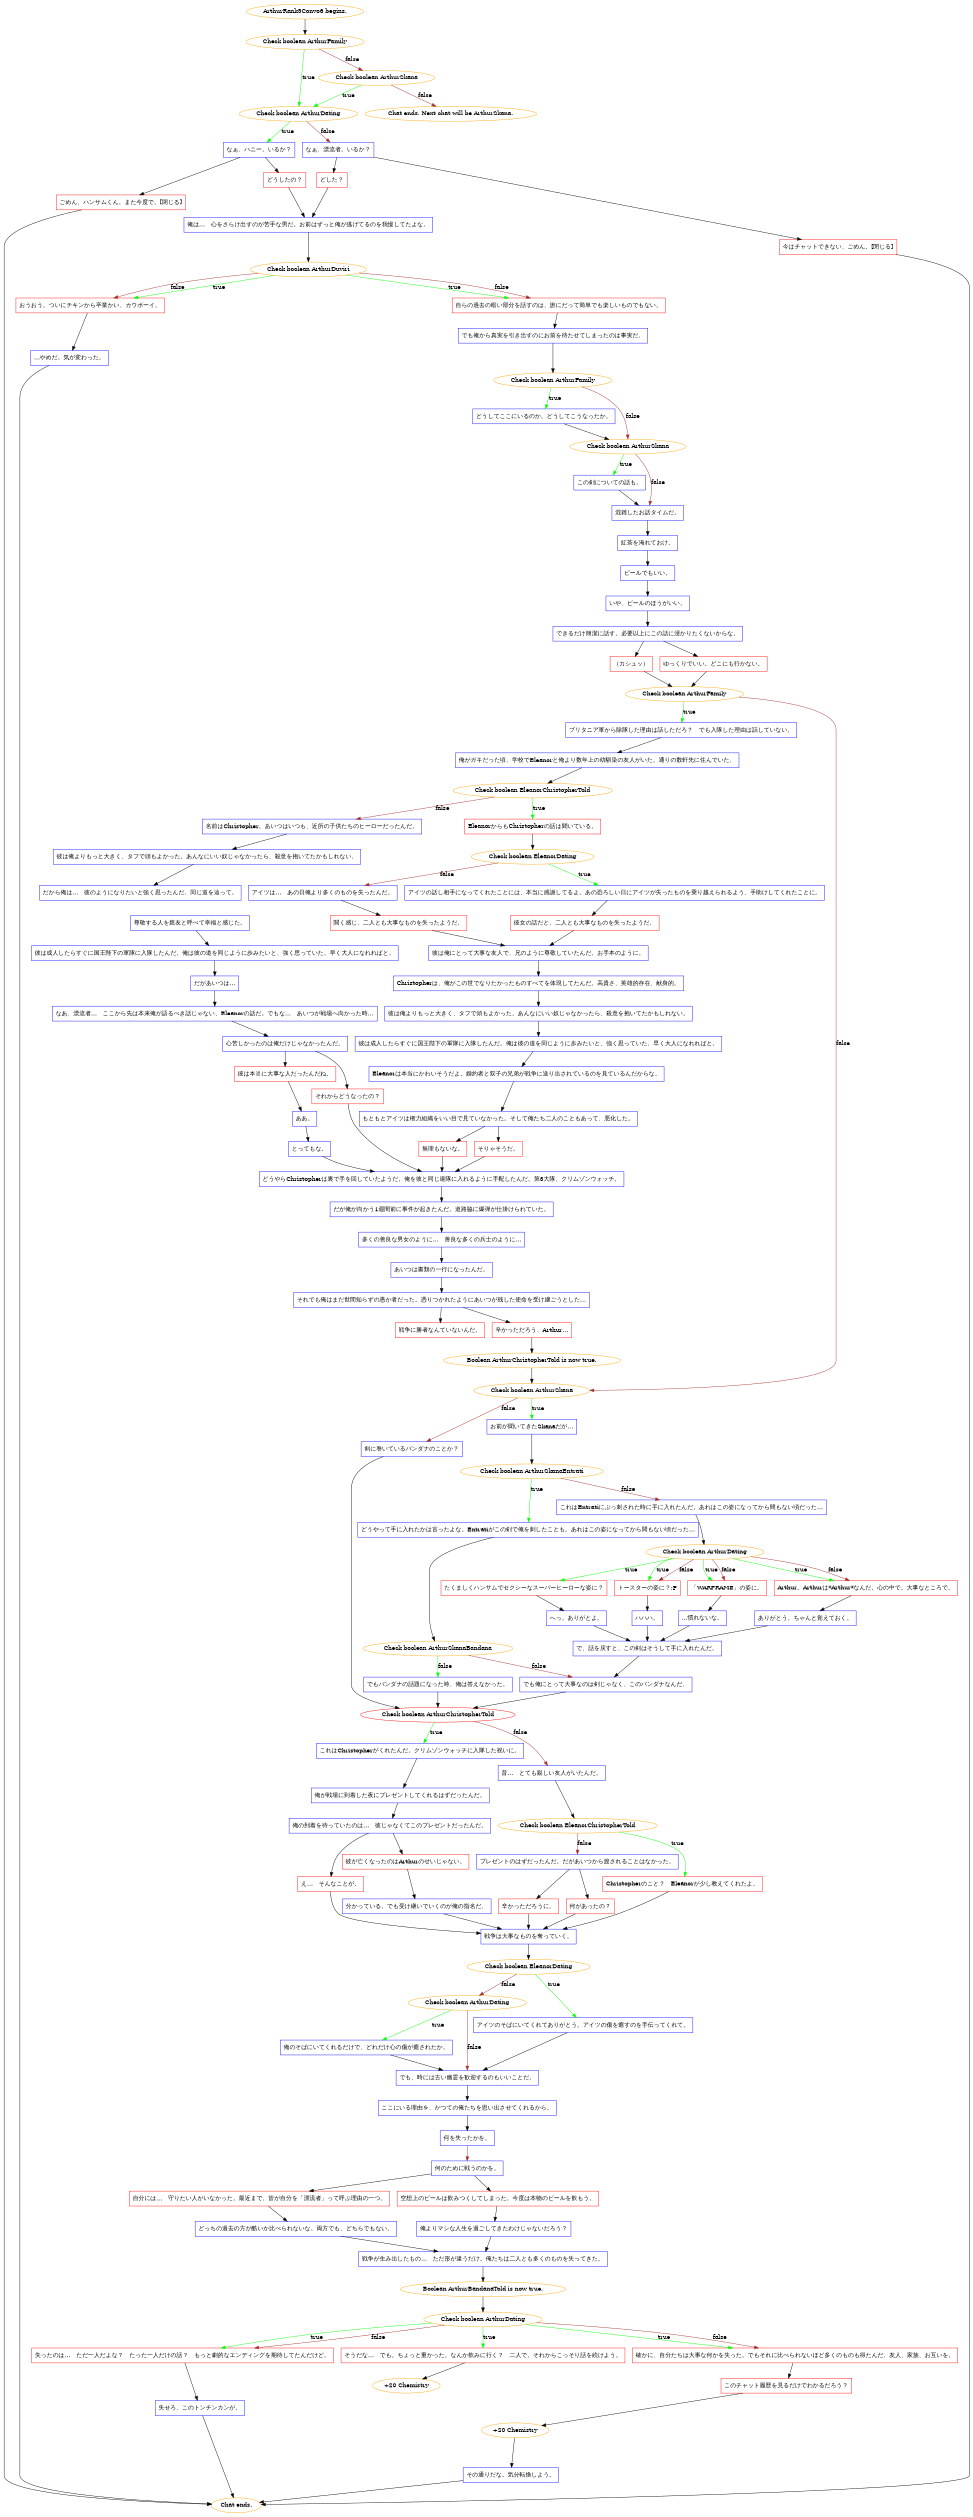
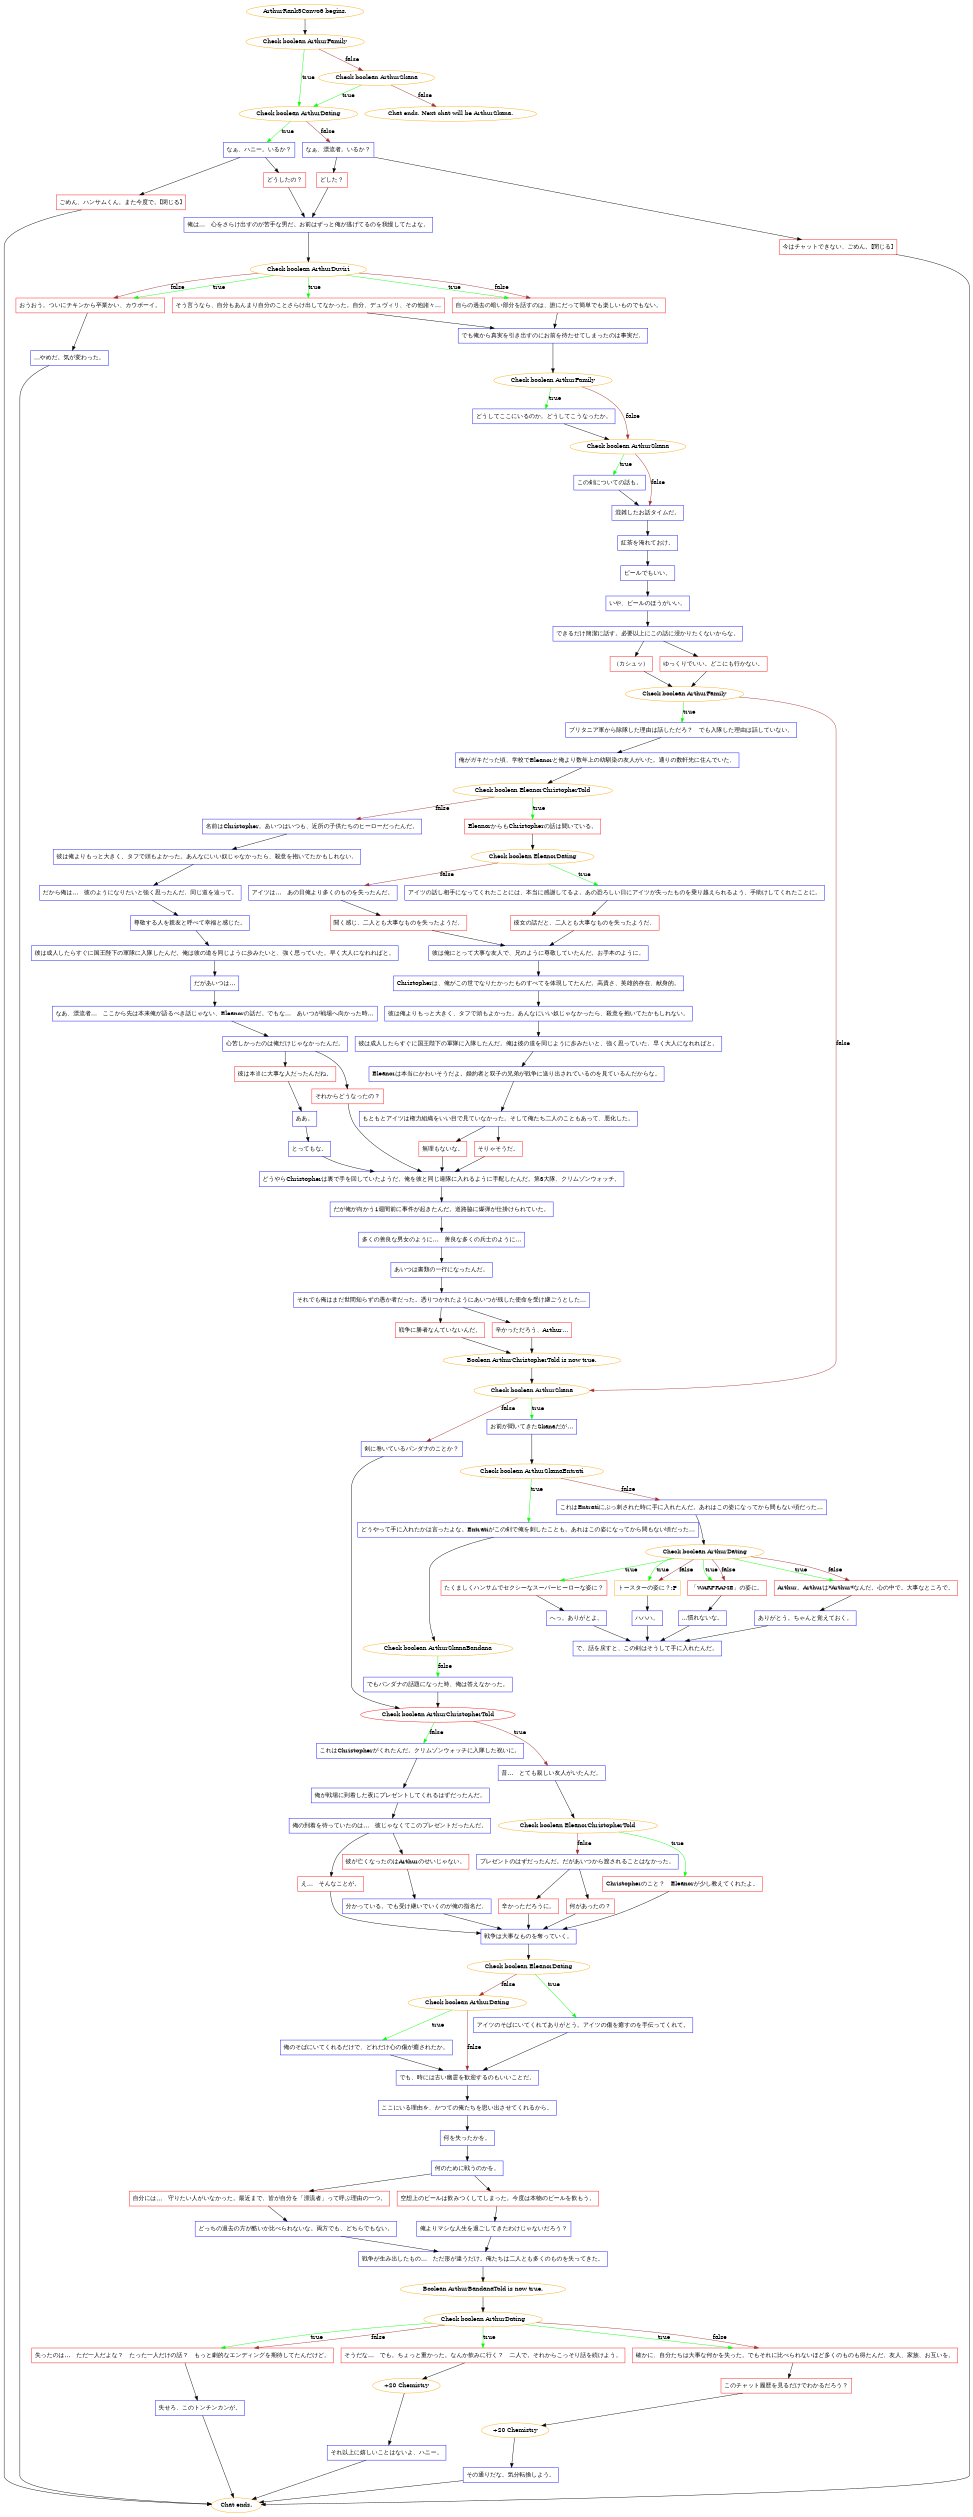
  digraph {
    node [color=blue shape=box]
    "ArthurRank5Convo6 begins." [color=orange shape=""]
    n2 [color=orange label="Check boolean ArthurFamily" shape=""]
    n3 [color=orange label="Check boolean ArthurDating" shape=""]
    n4 [color=orange label="Check boolean ArthurSkana" shape=""]
    n5 [label="なぁ、ハニー。いるか？"]
    n6 [label="なぁ、漂流者。いるか？"]
    "Chat ends. Next chat will be ArthurSkana." [color=orange shape=""]
    n8 [color=red label="どうしたの？"]
    n9 [color=red label="ごめん、ハンサムくん。また今度で。[閉じる]"]
    n10 [color=red label="どした？"]
    n11 [color=red label="今はチャットできない、ごめん。[閉じる]"]
    n12 [label="俺は…　心をさらけ出すのが苦手な男だ。お前はずっと俺が逃げてるのを我慢してたよな。"]
    "Chat ends." [color=orange shape=""]
    n14 [color=orange label="Check boolean ArthurDuviri" shape=""]
+   n15 [color=red label="そう言うなら、自分もあんまり自分のことさらけ出してなかった。自分、デュヴィリ、その他諸々…"]
    n16 [color=red label="自らの過去の暗い部分を話すのは、誰にだって簡単でも楽しいものでもない。"]
    n17 [color=red label="おうおう。ついにチキンから卒業かい、カウボーイ。"]
    n18 [label="でも俺から真実を引き出すのにお前を待たせてしまったのは事実だ。"]
    n19 [label="…やめだ。気が変わった。"]
    n20 [color=orange label="Check boolean ArthurFamily" shape=""]
    n21 [label="どうしてここにいるのか。どうしてこうなったか。"]
    n22 [color=orange label="Check boolean ArthurSkana" shape=""]
    n23 [label="この剣についての話も。"]
    n24 [label="混雑したお話タイムだ。"]
    n25 [label="紅茶を淹れておけ。"]
    n26 [label="ビールでもいい。"]
    n27 [label="いや、ビールのほうがいい。"]
    n28 [label="できるだけ簡潔に話す。必要以上にこの話に浸かりたくないからな。"]
    n29 [color=red label="（カシュッ）"]
    n30 [color=red label="ゆっくりでいい。どこにも行かない。"]
    n31 [color=orange label="Check boolean ArthurFamily" shape=""]
    n32 [label="ブリタニア軍から除隊した理由は話しただろ？　でも入隊した理由は話していない。"]
    n33 [color=orange label="Check boolean ArthurSkana" shape=""]
    n34 [label="俺がガキだった頃、学校でEleanorと俺より数年上の幼馴染の友人がいた。通りの数軒先に住んでいた。"]
    n35 [label="お前が聞いてきたSkanaだが…"]
    n36 [label="剣に巻いているバンダナのことか？"]
    n37 [color=orange label="Check boolean EleanorChristopherTold" shape=""]
    n38 [color=orange label="Check boolean ArthurSkanaEntrati" shape=""]
    n39 [color=red label="Check boolean ArthurChristopherTold" shape=""]
    n40 [color=red label="EleanorからもChristopherの話は聞いている。"]
    n41 [label="名前はChristopher。あいつはいつも、近所の子供たちのヒーローだったんだ。"]
    n42 [label="どうやって手に入れたかは言ったよな。Entratiがこの剣で俺を刺したことも。あれはこの姿になってから間もない頃だった…"]
    n43 [label="これはEntratiにぶっ刺された時に手に入れたんだ。あれはこの姿になってから間もない頃だった…"]
    n44 [label="これはChristopherがくれたんだ。クリムゾンウォッチに入隊した祝いに。"]
    n45 [label="昔…　とても親しい友人がいたんだ。"]
    n46 [color=orange label="Check boolean EleanorDating" shape=""]
    n47 [label="彼は俺よりもっと大きく、タフで頭もよかった。あんなにいい奴じゃなかったら、殺意を抱いてたかもしれない。"]
    n48 [color=orange label="Check boolean ArthurSkanaBandana" shape=""]
    n49 [color=orange label="Check boolean ArthurDating" shape=""]
    n50 [label="俺が戦場に到着した夜にプレゼントしてくれるはずだったんだ。"]
    n51 [color=orange label="Check boolean EleanorChristopherTold" shape=""]
    n52 [label="アイツの話し相手になってくれたことには、本当に感謝してるよ。あの恐ろしい日にアイツが失ったものを乗り越えられるよう、手助けしてくれたことに。"]
    n53 [label="アイツは…　あの日俺より多くのものを失ったんだ。"]
    n54 [label="だから俺は…　彼のようになりたいと強く思ったんだ。同じ道を辿って。"]
    n55 [label="でもバンダナの話題になった時、俺は答えなかった。"]
-   n56 [label="でも俺にとって大事なのは剣じゃなく、このバンダナなんだ。"]
    n57 [color=red label="たくましくハンサムでセクシーなスーパーヒーローな姿に？"]
-   n58 [color=red label="トースターの姿に？:P"]
+   n58 [color=orange label="トースターの姿に？:P"]
    n59 [color=red label="「WARFRAME」の姿に。"]
    n60 [color=red label="Arthur。Arthurは*Arthur*なんだ。心の中で。大事なところで。"]
    n61 [label="俺の到着を待っていたのは…　彼じゃなくてこのプレゼントだったんだ。"]
    n62 [color=red label="Christopherのこと？　Eleanorが少し教えてくれたよ。"]
    n63 [label="プレゼントのはずだったんだ。だがあいつから渡されることはなかった。"]
    n64 [color=red label="彼女の話だと、二人とも大事なものを失ったようだ。"]
    n65 [color=red label="聞く感じ、二人とも大事なものを失ったようだ。"]
    n66 [label="尊敬する人を親友と呼べて幸福と感じた。"]
    n67 [label="へっ。ありがとよ。"]
    n68 [label="ハハハ。"]
    n69 [label="…慣れないな。"]
    n70 [label="ありがとう。ちゃんと覚えておく。"]
    n71 [color=red label="彼が亡くなったのはArthurのせいじゃない。"]
    n72 [color=red label="え…　そんなことが。"]
    n73 [label="戦争は大事なものを奪っていく。"]
    n74 [color=red label="何があったの？"]
    n75 [color=red label="辛かっただろうに。"]
    n76 [label="彼は俺にとって大事な友人で、兄のように尊敬していたんだ。お手本のように。"]
    n77 [label="彼は成人したらすぐに国王陛下の軍隊に入隊したんだ。俺は彼の道を同じように歩みたいと、強く思っていた。早く大人になれればと。"]
    n78 [label="で、話を戻すと、この剣はそうして手に入れたんだ。"]
    n79 [label="分かっている。でも受け継いでいくのが俺の指名だ。"]
    n80 [color=orange label="Check boolean EleanorDating" shape=""]
    n81 [label="Christopherは、俺がこの世でなりたかったものすべてを体現してたんだ。高貴さ、英雄的存在、献身的。"]
    n82 [label="だがあいつは…"]
    n83 [label="アイツのそばにいてくれてありがとう。アイツの傷を癒すのを手伝ってくれて。"]
    n84 [color=orange label="Check boolean ArthurDating" shape=""]
    n85 [label="彼は俺よりもっと大きく、タフで頭もよかった。あんなにいい奴じゃなかったら、殺意を抱いてたかもしれない。"]
    n86 [label="なあ、漂流者…　ここから先は本来俺が語るべき話じゃない、Eleanorの話だ。でもな…　あいつが戦場へ向かった時…"]
    n87 [label="でも、時には古い幽霊を歓迎するのもいいことだ。"]
    n88 [label="俺のそばにいてくれるだけで、どれだけ心の傷が癒されたか。"]
    n89 [label="彼は成人したらすぐに国王陛下の軍隊に入隊したんだ。俺は彼の道を同じように歩みたいと、強く思っていた。早く大人になれればと。"]
    n90 [label="心苦しかったのは俺だけじゃなかったんだ。"]
    n91 [label="ここにいる理由を、かつての俺たちを思い出させてくれるから。"]
    n92 [label="Eleanorは本当にかわいそうだよ。婚約者と双子の兄弟が戦争に送り出されているのを見ているんだからな。"]
    n93 [color=red label="彼は本当に大事な人だったんだね。"]
    n94 [color=red label="それからどうなったの？"]
    n95 [label="何を失ったかを。"]
    n96 [label="もともとアイツは権力組織をいい目で見ていなかった。そして俺たち二人のこともあって、悪化した。"]
    n97 [label="ああ。"]
    n98 [label="どうやらChristopherは裏で手を回していたようだ。俺を彼と同じ連隊に入れるように手配したんだ。第3大隊、クリムゾンウォッチ。"]
    n99 [label="何のために戦うのかを。"]
    n100 [color=red label="無理もないな。"]
    n101 [color=red label="そりゃそうだ。"]
    n102 [label="とってもな。"]
    n103 [label="だが俺が向かう1週間前に事件が起きたんだ。道路脇に爆弾が仕掛けられていた。"]
    n104 [color=red label="自分には…　守りたい人がいなかった。最近まで。皆が自分を「漂流者」って呼ぶ理由の一つ。"]
    n105 [color=red label="空想上のビールは飲みつくしてしまった。今度は本物のビールを飲もう。"]
    n106 [label="多くの善良な男女のように…　善良な多くの兵士のように…"]
    n107 [label="どっちの過去の方が酷いか比べられないな。両方でも、どちらでもない。"]
    n108 [label="俺よりマシな人生を過ごしてきたわけじゃないだろう？"]
    n109 [label="あいつは書類の一行になったんだ。"]
    n110 [label="戦争が生み出したもの…　ただ形が違うだけ。俺たちは二人とも多くのものを失ってきた。"]
    n111 [label="それでも俺はまだ世間知らずの愚か者だった。憑りつかれたようにあいつが残した使命を受け継ごうとした…"]
    n112 [color=orange label="Boolean ArthurBandanaTold is now true." shape=""]
    n113 [color=red label="辛かっただろう、Arthur…"]
    n114 [color=red label="戦争に勝者なんていないんだ。"]
    n115 [color=orange label="Check boolean ArthurDating" shape=""]
    n116 [color=orange label="Boolean ArthurChristopherTold is now true." shape=""]
    n117 [color=red label="そうだな…　でも。ちょっと重かった。なんか飲みに行く？　二人で。それからこっそり話を続けよう。"]
    n118 [color=red label="確かに、自分たちは大事な何かを失った。でもそれに比べられないほど多くのものも得たんだ。友人、家族、お互いを。"]
    n119 [color=red label="失ったのは…　ただ一人だよな？　たった一人だけの話？　もっと劇的なエンディングを期待してたんだけど。"]
    n120 [color=orange label="+20 Chemistry" shape=""]
    n121 [color=red label="このチャット履歴を見るだけでわかるだろう？"]
    n122 [label="失せろ、このトンチンカンが。"]
+   n123 [label="それ以上に嬉しいことはないよ、ハニー。"]
    n124 [color=orange label="+20 Chemistry" shape=""]
    n125 [label="その通りだな。気分転換しよう。"]
    "ArthurRank5Convo6 begins." -> n2
    n2 -> n3 [color=green label=true]
    n2 -> n4 [color=brown label=false]
    n3 -> n5 [color=green label=true]
    n3 -> n6 [color=brown label=false]
    n4 -> n3 [color=green label=true]
    n4 -> "Chat ends. Next chat will be ArthurSkana." [color=brown label=false]
    n5 -> n8
    n5 -> n9
    n6 -> n10
    n6 -> n11
    n8 -> n12
    n9 -> "Chat ends."
    n10 -> n12
    n11 -> "Chat ends."
    n12 -> n14
+   n14 -> n15 [color=green label=true]
    n14 -> n16 [color=green label=true]
    n14 -> n16 [color=brown label=false]
    n14 -> n17 [color=green label=true]
    n14 -> n17 [color=brown label=false]
+   n15 -> n18
    n16 -> n18
    n17 -> n19
    n18 -> n20
    n19 -> "Chat ends."
    n20 -> n21 [color=green label=true]
    n20 -> n22 [color=brown label=false]
    n21 -> n22
    n22 -> n23 [color=green label=true]
    n22 -> n24 [color=brown label=false]
    n23 -> n24
    n24 -> n25
    n25 -> n26
    n26 -> n27
    n27 -> n28
    n28 -> n29
    n28 -> n30
    n29 -> n31
    n30 -> n31
    n31 -> n32 [color=green label=true]
    n31 -> n33 [color=brown label=false]
    n32 -> n34
    n33 -> n35 [color=green label=true]
    n33 -> n36 [color=brown label=false]
    n34 -> n37
    n35 -> n38
    n36 -> n39
    n37 -> n40 [color=green label=true]
    n37 -> n41 [color=brown label=false]
    n38 -> n42 [color=green label=true]
    n38 -> n43 [color=brown label=false]
-   n39 -> n44 [color=green label=true]
-   n39 -> n45 [color=brown label=false]
+   n39 -> n44 [color=green label=false]
+   n39 -> n45 [color=brown label=true]
    n40 -> n46
    n41 -> n47
    n42 -> n48
    n43 -> n49
    n44 -> n50
    n45 -> n51
    n46 -> n52 [color=green label=true]
    n46 -> n53 [color=brown label=false]
    n47 -> n54
    n48 -> n55 [color=green label=false]
-   n48 -> n56 [color=brown label=false]
    n49 -> n57 [color=green label=true]
    n49 -> n58 [color=green label=true]
    n49 -> n58 [color=brown label=false]
    n49 -> n59 [color=green label=true]
    n49 -> n59 [color=brown label=false]
    n49 -> n60 [color=green label=true]
    n49 -> n60 [color=brown label=false]
    n50 -> n61
    n51 -> n62 [color=green label=true]
    n51 -> n63 [color=brown label=false]
    n52 -> n64
    n53 -> n65
+   n54 -> n66
    n55 -> n39
-   n56 -> n39
    n57 -> n67
    n58 -> n68
    n59 -> n69
    n60 -> n70
    n61 -> n71
    n61 -> n72
    n62 -> n73
    n63 -> n74
    n63 -> n75
    n64 -> n76
    n65 -> n76
    n66 -> n77
    n67 -> n78
    n68 -> n78
    n69 -> n78
    n70 -> n78
    n71 -> n79
    n72 -> n73
    n73 -> n80
    n74 -> n73
    n75 -> n73
    n76 -> n81
    n77 -> n82
-   n78 -> n56
    n79 -> n73
    n80 -> n83 [color=green label=true]
    n80 -> n84 [color=brown label=false]
    n81 -> n85
    n82 -> n86
    n83 -> n87
    n84 -> n87 [color=brown label=false]
    n84 -> n88 [color=green label=true]
    n85 -> n89
    n86 -> n90
    n87 -> n91
    n88 -> n87
    n89 -> n92
    n90 -> n93
    n90 -> n94
    n91 -> n95
    n92 -> n96
    n93 -> n97
    n94 -> n98
-   n95 -> n99 [color=brown]
+   n95 -> n99
    n96 -> n100
    n96 -> n101
    n97 -> n102
    n98 -> n103
    n99 -> n104
    n99 -> n105
    n100 -> n98
    n101 -> n98
    n102 -> n98
    n103 -> n106
    n104 -> n107
    n105 -> n108
    n106 -> n109
    n107 -> n110
    n108 -> n110
    n109 -> n111
    n110 -> n112
    n111 -> n113
    n111 -> n114
    n112 -> n115
    n113 -> n116
+   n114 -> n116
    n115 -> n117 [color=green label=true]
    n115 -> n118 [color=green label=true]
    n115 -> n118 [color=brown label=false]
    n115 -> n119 [color=green label=true]
    n115 -> n119 [color=brown label=false]
    n116 -> n33
    n117 -> n120
    n118 -> n121
    n119 -> n122
+   n120 -> n123
    n121 -> n124
    n122 -> "Chat ends."
+   n123 -> "Chat ends."
    n124 -> n125
    n125 -> "Chat ends."
  }
